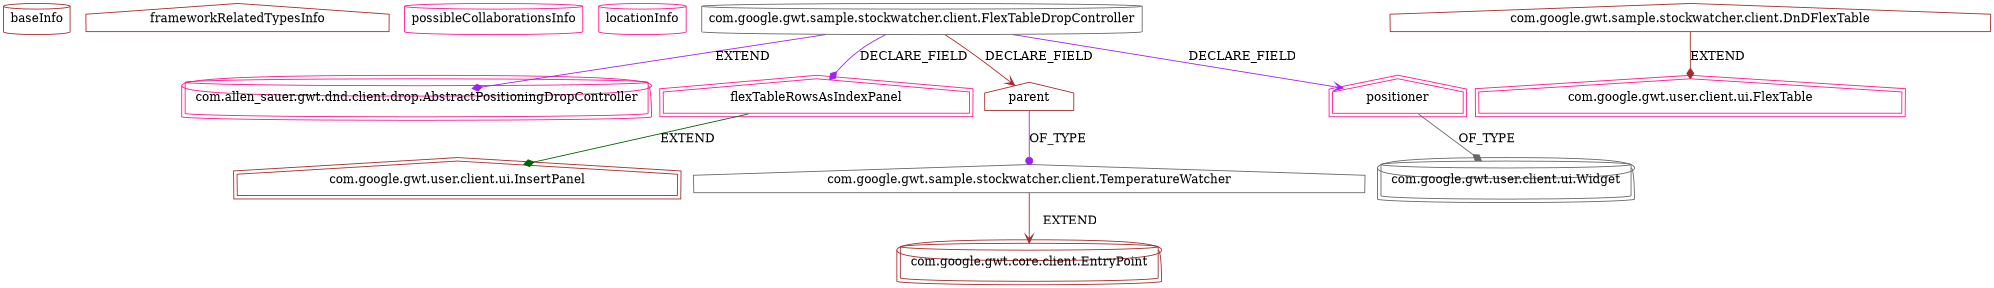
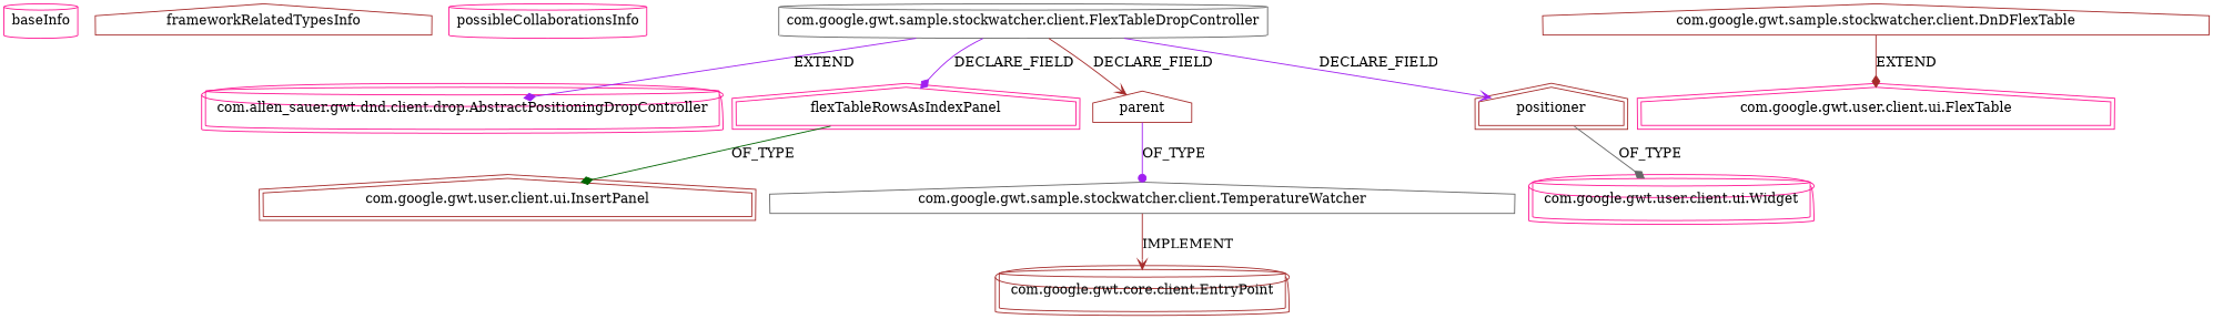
  digraph {
    node [color=deeppink shape=house isFrameworkType=true]
    edge [arrowhead=diamond color=purple]
-   baseInfo [category=extension_graph color=brown graphId=1082 isAnonymous=false possibleRelation=true shape=cylinder isFrameworkType=""]
+   baseInfo [category=extension_graph graphId=1082 isAnonymous=false possibleRelation=true shape=cylinder isFrameworkType=""]
    frameworkRelatedTypesInfo [0="com.allen_sauer.gwt.dnd.client.drop.AbstractPositioningDropController" color=brown isFrameworkType=""]
    possibleCollaborationsInfo [0="1082~FIELD_DECLARATION-~com.allen_sauer.gwt.dnd.client.drop.AbstractPositioningDropController ~com.google.gwt.core.client.EntryPoint ~false~false" 1="1082~FIELD_DECLARATION-~com.allen_sauer.gwt.dnd.client.drop.AbstractPositioningDropController ~com.google.gwt.user.client.ui.FlexTable ~false~false" shape=cylinder isFrameworkType=""]
-   locationInfo [contextSignature=FlexTableDropController filePath="/chrte-TemperatureWatcher/TemperatureWatcher-master/src/com/google/gwt/sample/stockwatcher/client/FlexTableDropController.java" graphId=1082 projectName="chrte-TemperatureWatcher" shape=cylinder isFrameworkType=""]
    n5 [color=gray40 isFrameworkType=false label="com.google.gwt.sample.stockwatcher.client.FlexTableDropController" shape=cylinder vertexType=ROOT_CLIENT_CLASS_DECLARATION]
    n6 [label="com.allen_sauer.gwt.dnd.client.drop.AbstractPositioningDropController" peripheries=2 shape=cylinder vertexType=FRAMEWORK_CLASS_TYPE]
    n7 [label=flexTableRowsAsIndexPanel peripheries=2 vertexType=FIELD_DECLARATION]
    n8 [color=brown isFrameworkType=false label=parent vertexType=FIELD_DECLARATION]
-   n9 [label=positioner peripheries=2 vertexType=FIELD_DECLARATION]
+   n9 [color=brown label=positioner peripheries=2 vertexType=FIELD_DECLARATION]
    n10 [color=brown label="com.google.gwt.user.client.ui.InsertPanel" peripheries=2 vertexType=FRAMEWORK_INTERFACE_TYPE]
    n11 [color=gray40 isFrameworkType=false label="com.google.gwt.sample.stockwatcher.client.TemperatureWatcher" vertexType=REFERENCE_CLIENT_CLASS_DECLARATION]
-   n12 [color=gray40 label="com.google.gwt.user.client.ui.Widget" peripheries=2 shape=cylinder vertexType=FRAMEWORK_CLASS_TYPE]
+   n12 [label="com.google.gwt.user.client.ui.Widget" peripheries=2 shape=cylinder vertexType=FRAMEWORK_CLASS_TYPE]
    n13 [color=brown isFrameworkType=false label="com.google.gwt.sample.stockwatcher.client.DnDFlexTable" vertexType=REFERENCE_CLIENT_CLASS_DECLARATION]
    n14 [label="com.google.gwt.user.client.ui.FlexTable" peripheries=2 vertexType=FRAMEWORK_CLASS_TYPE]
    n15 [color=brown label="com.google.gwt.core.client.EntryPoint" peripheries=2 shape=cylinder vertexType=FRAMEWORK_INTERFACE_TYPE]
    n5 -> n6 [label=EXTEND]
    n5 -> n7 [label=DECLARE_FIELD]
    n5 -> n8 [arrowhead=vee color=brown label=DECLARE_FIELD]
    n5 -> n9 [arrowhead=vee label=DECLARE_FIELD]
-   n7 -> n10 [color=darkgreen label=EXTEND]
+   n7 -> n10 [color=darkgreen label=OF_TYPE]
    n8 -> n11 [arrowhead=dot label=OF_TYPE]
    n9 -> n12 [color=gray40 label=OF_TYPE]
-   n11 -> n15 [arrowhead=vee color=brown label=EXTEND]
+   n11 -> n15 [arrowhead=vee color=brown label=IMPLEMENT]
    n13 -> n14 [color=brown label=EXTEND]
  }
